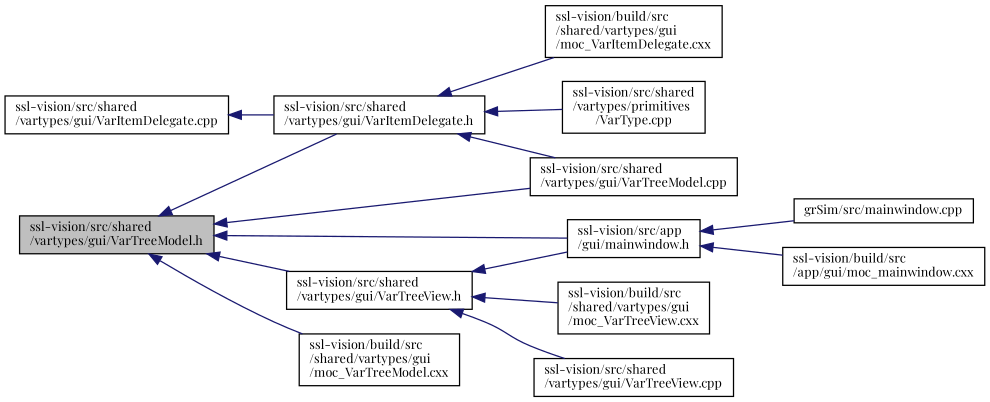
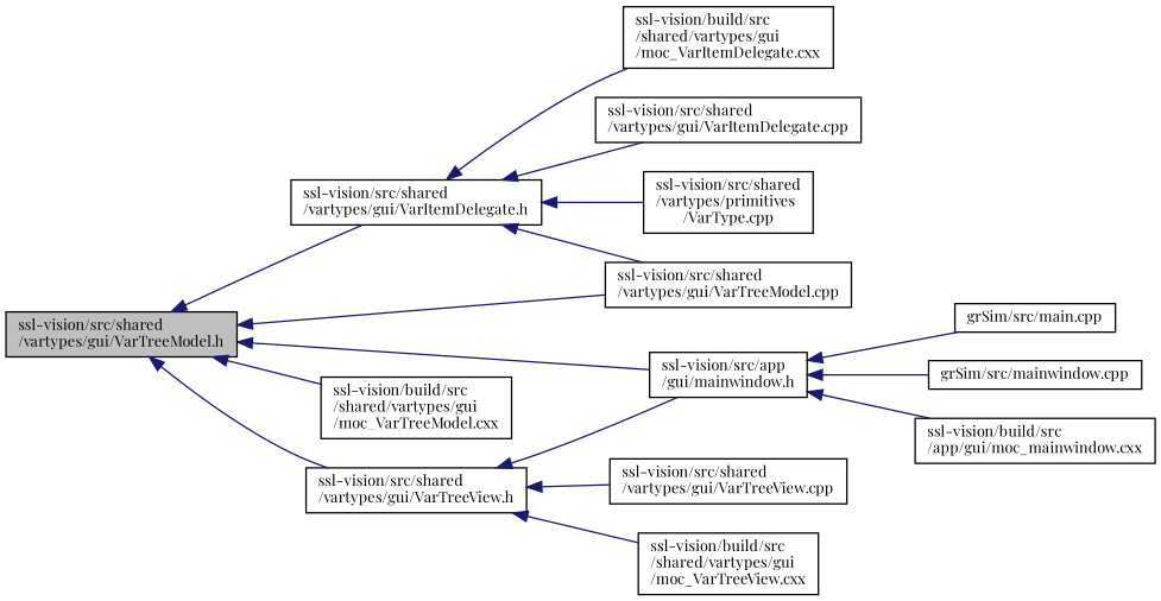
  digraph {
    fontname="Playfair Display"
    rankdir=LR
    node [color=black fillcolor=white fontname="Playfair Display" fontsize=10 shape=record style=filled]
    edge [color=midnightblue dir=back fontname="Playfair Display" fontsize=10 labelfontname=Helvetica labelfontsize=10 style=solid]
    n1 [fillcolor=grey75 fontcolor=black height=0.2 label="ssl-vision/src/shared\l/vartypes/gui/VarTreeModel.h" width=0.4]
    n2 [height=0.2 label="ssl-vision/src/app\l/gui/mainwindow.h" width=0.4]
    n3 [height=0.2 label="ssl-vision/src/shared\l/vartypes/gui/VarItemDelegate.h" width=0.4]
    n4 [height=0.2 label="ssl-vision/src/shared\l/vartypes/gui/VarTreeView.h" width=0.4]
    n5 [height=0.2 label="ssl-vision/build/src\l/shared/vartypes/gui\l/moc_VarTreeModel.cxx" width=0.4]
    n6 [height=0.2 label="ssl-vision/src/shared\l/vartypes/gui/VarTreeModel.cpp" width=0.4]
+   n7 [height=0.2 label="grSim/src/main.cpp" width=0.4]
    n8 [height=0.2 label="grSim/src/mainwindow.cpp" width=0.4]
    n9 [height=0.2 label="ssl-vision/build/src\l/app/gui/moc_mainwindow.cxx" width=0.4]
    n10 [height=0.2 label="ssl-vision/build/src\l/shared/vartypes/gui\l/moc_VarItemDelegate.cxx" width=0.4]
    n11 [height=0.2 label="ssl-vision/src/shared\l/vartypes/gui/VarItemDelegate.cpp" width=0.4]
    n12 [height=0.2 label="ssl-vision/src/shared\l/vartypes/primitives\l/VarType.cpp" width=0.4]
    n13 [height=0.2 label="ssl-vision/build/src\l/shared/vartypes/gui\l/moc_VarTreeView.cxx" width=0.4]
    n14 [height=0.2 label="ssl-vision/src/shared\l/vartypes/gui/VarTreeView.cpp" width=0.4]
    n1 -> n2
    n1 -> n3
    n1 -> n4
    n1 -> n5
    n1 -> n6
+   n2 -> n7
    n2 -> n8
    n2 -> n9
    n3 -> n6
    n3 -> n10
-   n11 -> n3
+   n3 -> n11
    n3 -> n12
    n4 -> n2
    n4 -> n13
    n4 -> n14
  }
